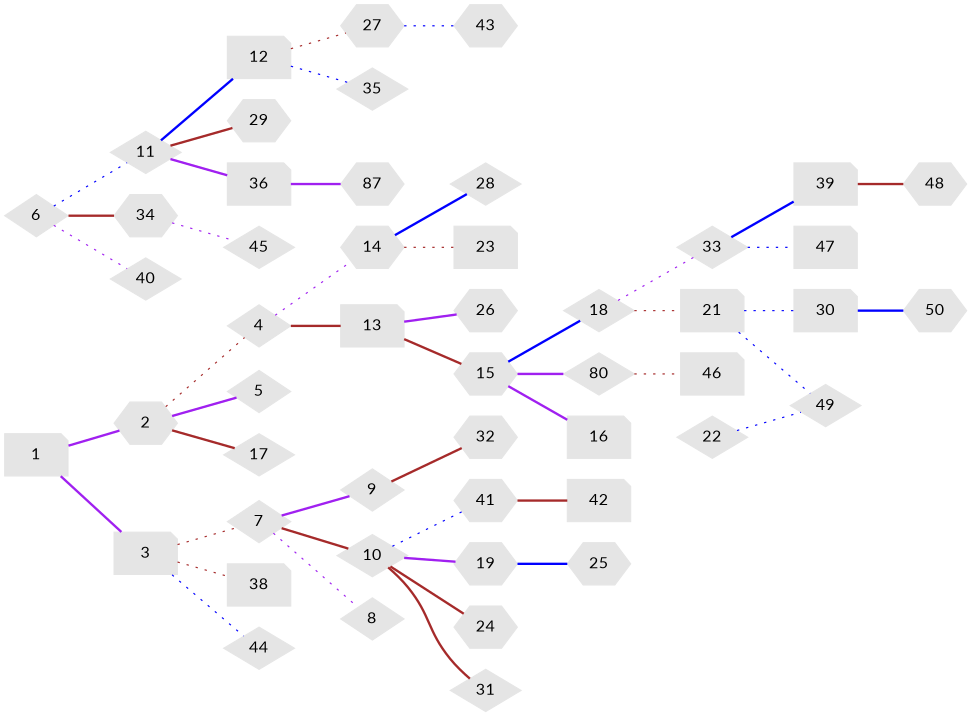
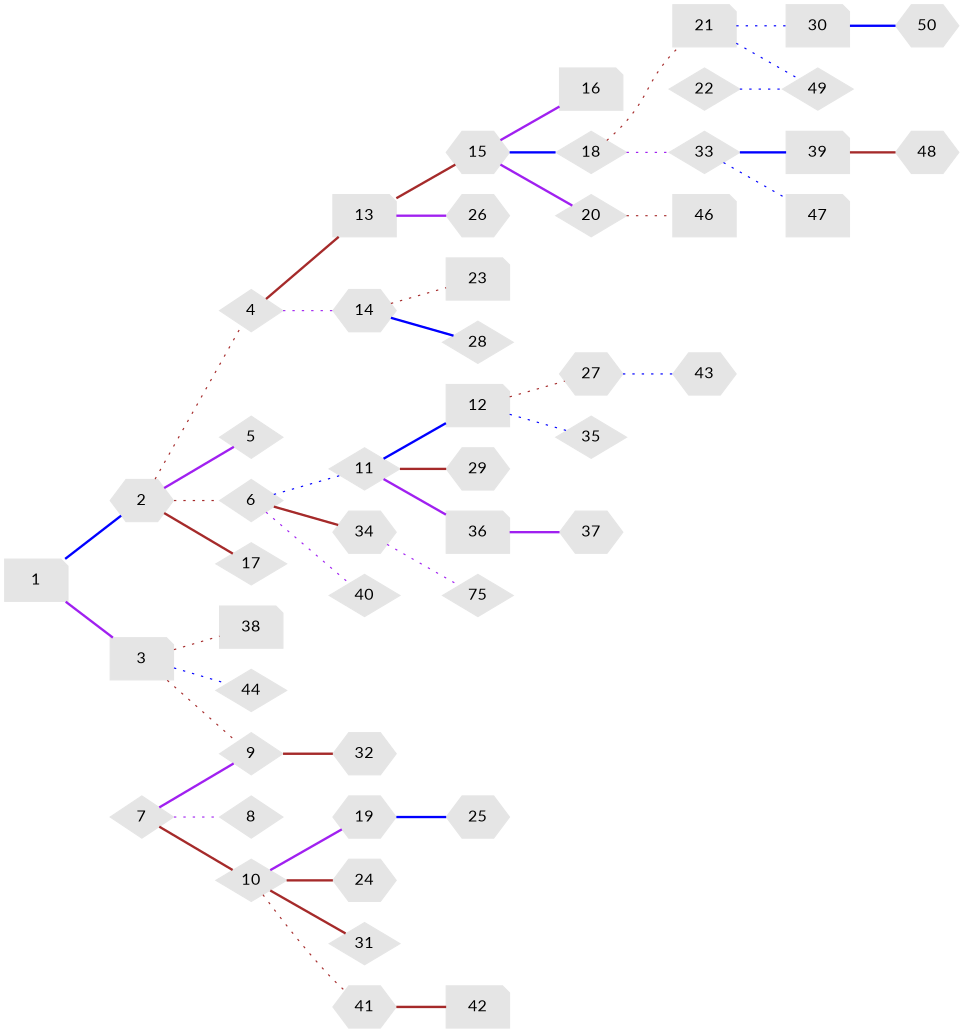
  graph {
    fontname=Lato
    rankdir=LR
    node [color=gray90 fontname=Lato shape=diamond style=filled]
    edge [color=brown fontname=Lato style=bold]
    1 [shape=note]
    2 [shape=hexagon]
    3 [shape=note]
    4
    5
    6
    17
    7
    38 [shape=note]
    44
    13 [shape=note]
    14 [shape=hexagon]
    11
    34 [shape=hexagon]
    40
    8
    9
    10
    15 [shape=hexagon]
    26 [shape=hexagon]
    23 [shape=note]
    28
    12 [shape=note]
    29 [shape=hexagon]
    36 [shape=note]
-   45
+   45 [label=75]
    32 [shape=hexagon]
    19 [shape=hexagon]
    24 [shape=hexagon]
    31
    41 [shape=hexagon]
    25 [shape=hexagon]
    42 [shape=note]
    27 [shape=hexagon]
    35
-   37 [shape=hexagon label=87]
+   37 [shape=hexagon]
    43 [shape=hexagon]
    16 [shape=note]
    18
-   20 [label=80]
+   20
    21 [shape=note]
    33
    46 [shape=note]
    30 [shape=note]
    49
    39 [shape=note]
    47 [shape=note]
    22
    50 [shape=hexagon]
    48 [shape=hexagon]
-   1 -- 2 [color=purple]
+   1 -- 2 [color=blue]
    1 -- 3 [color=purple]
    2 -- 4 [style=dotted]
    2 -- 5 [color=purple]
+   2 -- 6 [style=dotted]
    2 -- 17
-   3 -- 7 [style=dotted]
+   3 -- 9 [style=dotted]
    3 -- 38 [style=dotted]
    3 -- 44 [color=blue style=dotted]
    4 -- 13
    4 -- 14 [color=purple style=dotted]
    6 -- 11 [color=blue style=dotted]
    6 -- 34
    6 -- 40 [color=purple style=dotted]
    7 -- 8 [color=purple style=dotted]
    7 -- 9 [color=purple]
    7 -- 10
    13 -- 15
    13 -- 26 [color=purple]
    14 -- 23 [style=dotted]
    14 -- 28 [color=blue]
    11 -- 12 [color=blue]
    11 -- 29
    11 -- 36 [color=purple]
    34 -- 45 [color=purple style=dotted]
    9 -- 32
    10 -- 19 [color=purple]
    10 -- 24
    10 -- 31
-   10 -- 41 [color=blue style=dotted]
+   10 -- 41 [style=dotted]
    15 -- 16 [color=purple]
    15 -- 18 [color=blue]
    15 -- 20 [color=purple]
    12 -- 27 [style=dotted]
    12 -- 35 [color=blue style=dotted]
    36 -- 37 [color=purple]
    19 -- 25 [color=blue]
    41 -- 42
    27 -- 43 [color=blue style=dotted]
    18 -- 21 [style=dotted]
    18 -- 33 [color=purple style=dotted]
    20 -- 46 [style=dotted]
    21 -- 30 [color=blue style=dotted]
    21 -- 49 [color=blue style=dotted]
    33 -- 39 [color=blue]
    33 -- 47 [color=blue style=dotted]
    30 -- 50 [color=blue]
    39 -- 48
    22 -- 49 [color=blue style=dotted]
  }
